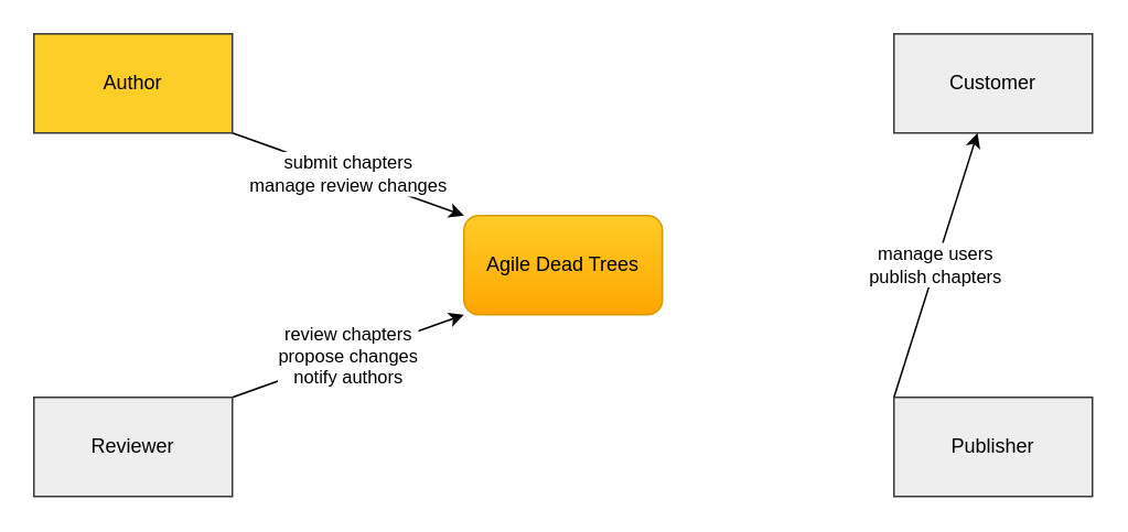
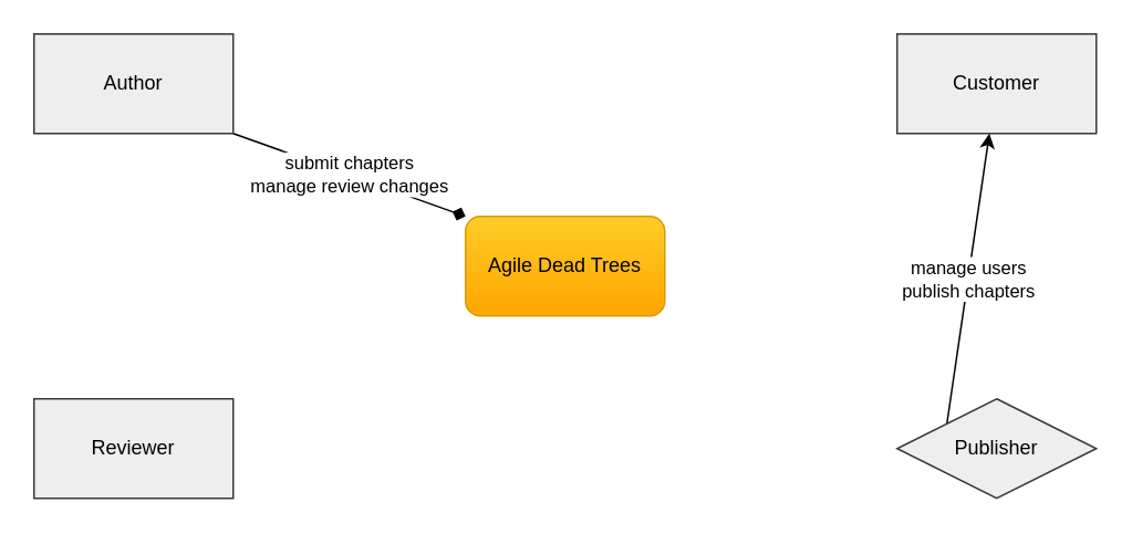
  <mxCell id="0" />
  <mxCell id="1" parent="0" />
- <mxCell id="2" value="submit chapters&lt;br&gt;manage review changes" style="rounded=0;orthogonalLoop=1;jettySize=auto;html=1;exitX=1;exitY=1;exitDx=0;exitDy=0;entryX=0;entryY=0;entryDx=0;entryDy=0;" edge="1" parent="1" source="3" target="9"><mxGeometry relative="1" as="geometry"><mxPoint x="220" y="130" as="targetPoint" /></mxGeometry></mxCell>
- <mxCell id="3" value="Author" style="rounded=0;whiteSpace=wrap;html=1;fillColor=#ffcd28;strokeColor=#36393d;" vertex="1" parent="1"><mxGeometry x="20" y="20" width="120" height="60" as="geometry" /></mxCell>
- <mxCell id="4" value="review chapters&lt;br&gt;propose changes&lt;br&gt;notify authors" style="edgeStyle=none;rounded=0;orthogonalLoop=1;jettySize=auto;html=1;exitX=1;exitY=0;exitDx=0;exitDy=0;entryX=0;entryY=1;entryDx=0;entryDy=0;" edge="1" parent="1" source="5" target="9"><mxGeometry relative="1" as="geometry"><mxPoint x="220" y="190" as="targetPoint" /></mxGeometry></mxCell>
+ <mxCell id="2" value="submit chapters&lt;br&gt;manage review changes" style="rounded=0;orthogonalLoop=1;jettySize=auto;html=1;exitX=1;exitY=1;exitDx=0;exitDy=0;entryX=0;entryY=0;entryDx=0;entryDy=0;endArrow=diamond;" edge="1" parent="1" source="3" target="9"><mxGeometry relative="1" as="geometry"><mxPoint x="220" y="130" as="targetPoint" /></mxGeometry></mxCell>
+ <mxCell id="3" value="Author" style="rounded=0;whiteSpace=wrap;html=1;fillColor=#eeeeee;strokeColor=#36393d;" vertex="1" parent="1"><mxGeometry x="20" y="20" width="120" height="60" as="geometry" /></mxCell>
  <mxCell id="5" value="Reviewer" style="rounded=0;whiteSpace=wrap;html=1;fillColor=#eeeeee;strokeColor=#36393d;" vertex="1" parent="1"><mxGeometry x="20" y="240" width="120" height="60" as="geometry" /></mxCell>
  <mxCell id="6" value="Customer" style="rounded=0;whiteSpace=wrap;html=1;fillColor=#eeeeee;strokeColor=#36393d;" vertex="1" parent="1"><mxGeometry x="540" y="20" width="120" height="60" as="geometry" /></mxCell>
  <mxCell id="7" value="manage users&lt;br&gt;publish chapters" style="edgeStyle=none;rounded=0;orthogonalLoop=1;jettySize=auto;html=1;exitX=0;exitY=0;exitDx=0;exitDy=0;" edge="1" parent="1" source="8" target="6"><mxGeometry relative="1" as="geometry"><mxPoint x="340" y="190" as="targetPoint" /></mxGeometry></mxCell>
- <mxCell id="8" value="Publisher" style="rounded=0;whiteSpace=wrap;html=1;fillColor=#eeeeee;strokeColor=#36393d;" vertex="1" parent="1"><mxGeometry x="540" y="240" width="120" height="60" as="geometry" /></mxCell>
+ <mxCell id="8" value="Publisher" style="rhombus;whiteSpace=wrap;html=1;fillColor=#eeeeee;strokeColor=#36393d;" vertex="1" parent="1"><mxGeometry x="540" y="240" width="120" height="60" as="geometry" /></mxCell>
  <mxCell id="9" value="Agile Dead Trees" style="rounded=1;whiteSpace=wrap;html=1;gradientColor=#ffa500;fillColor=#ffcd28;strokeColor=#d79b00;" vertex="1" parent="1"><mxGeometry x="280" y="130" width="120" height="60" as="geometry" /></mxCell>
